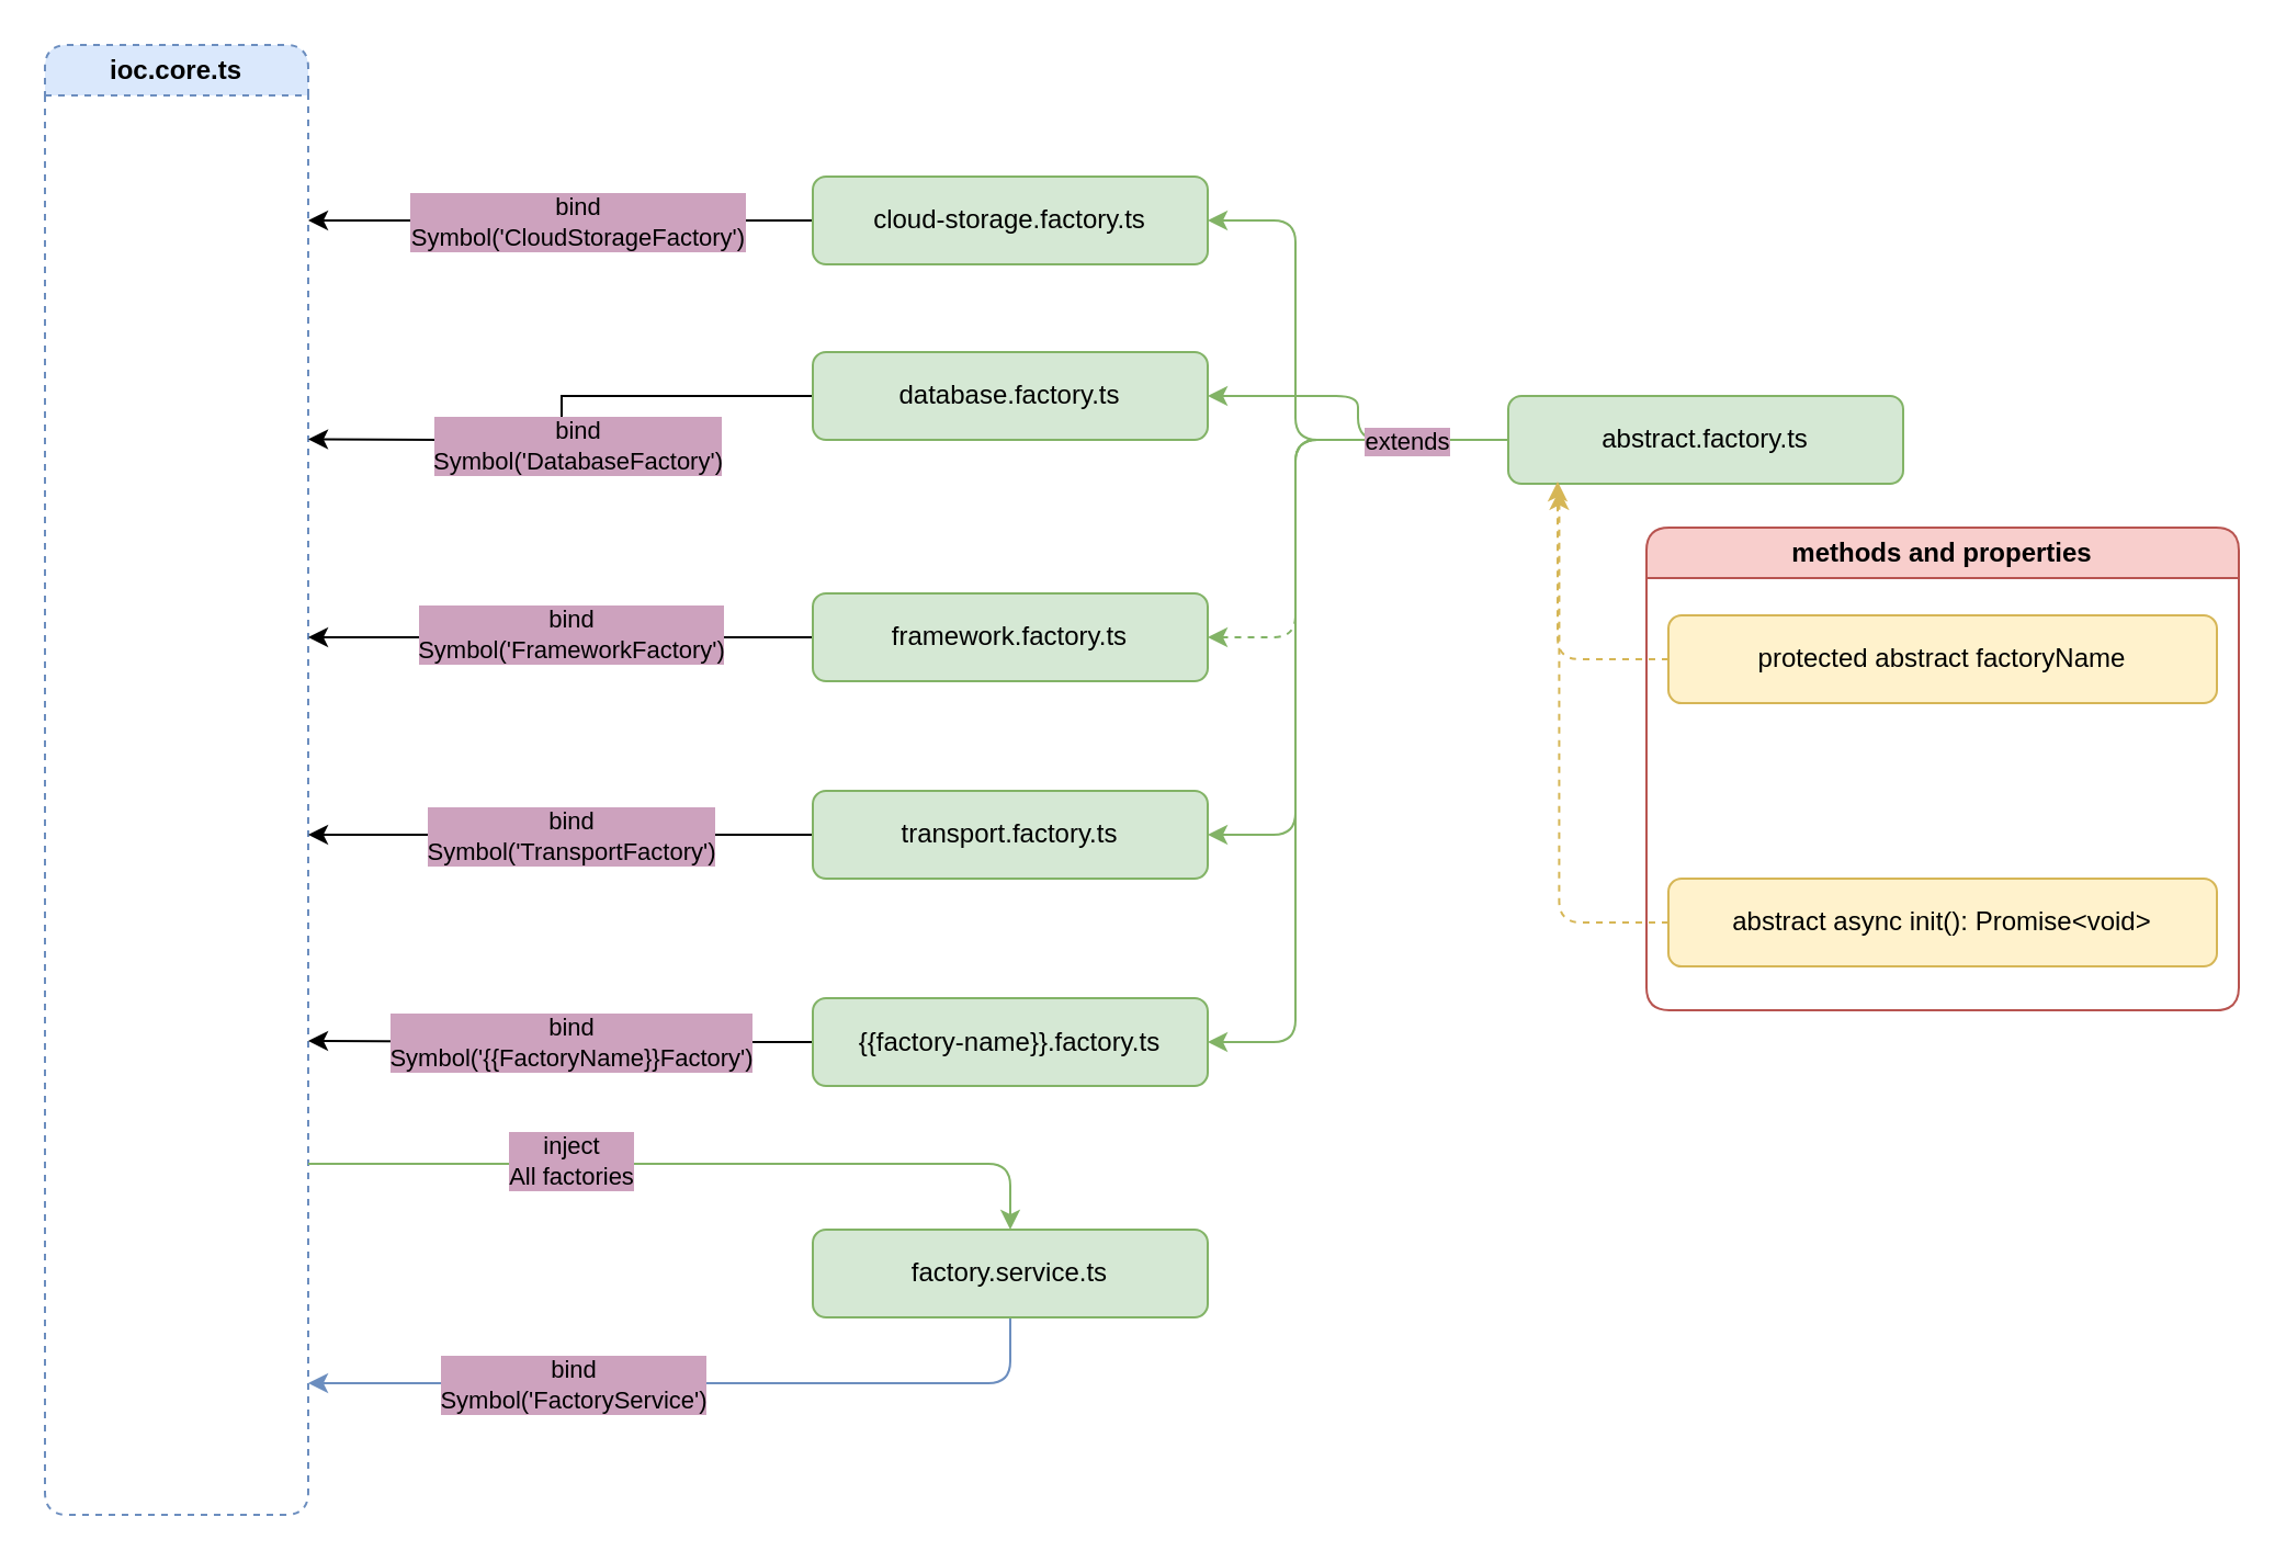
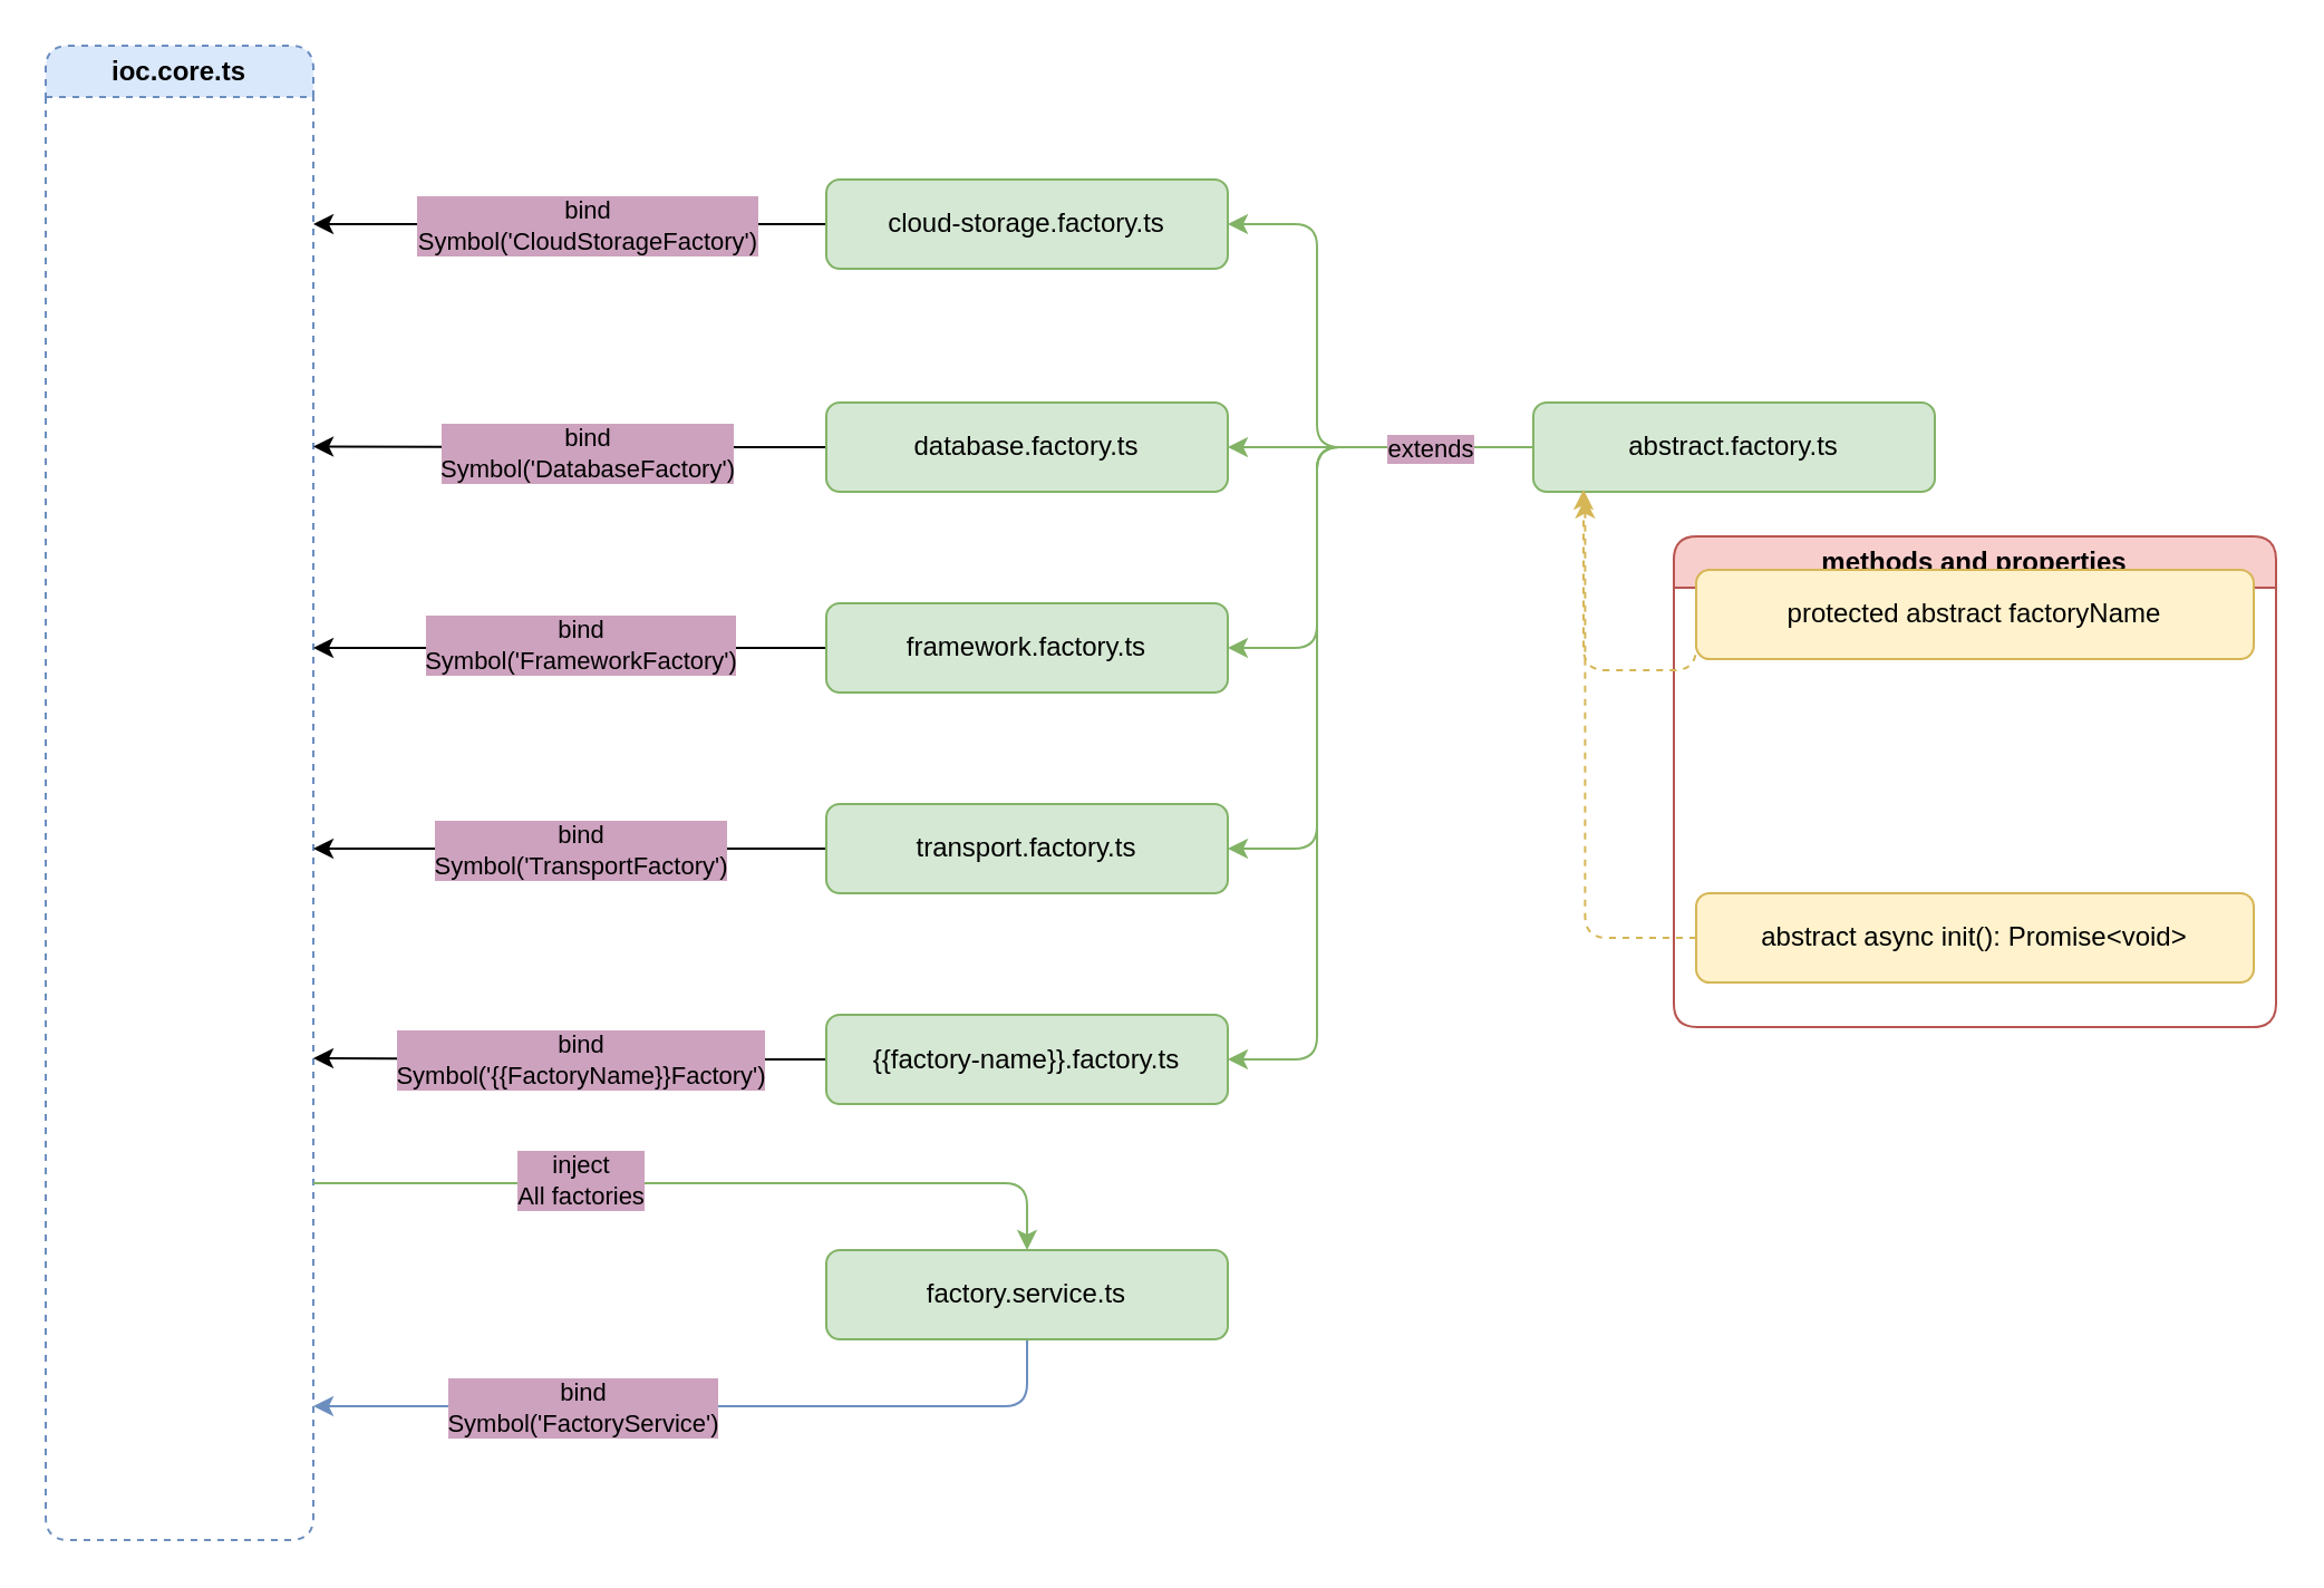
  <mxCell id="0" />
  <mxCell id="1" parent="0" />
  <mxCell id="2" value="ioc.core.ts" style="swimlane;whiteSpace=wrap;html=1;rounded=1;dashed=1;fillColor=#dae8fc;strokeColor=#6c8ebf;" vertex="1" parent="1"><mxGeometry x="20" y="20" width="120" height="670" as="geometry" /></mxCell>
  <mxCell id="3" style="edgeStyle=orthogonalEdgeStyle;rounded=0;orthogonalLoop=1;jettySize=auto;html=1;" edge="1" parent="1" source="5"><mxGeometry relative="1" as="geometry"><mxPoint x="140" y="100" as="targetPoint" /></mxGeometry></mxCell>
  <mxCell id="4" value="bind&lt;br&gt;Symbol('CloudStorageFactory')" style="edgeLabel;html=1;align=center;verticalAlign=middle;resizable=0;points=[];labelBackgroundColor=#CDA2BE;" vertex="1" connectable="0" parent="3"><mxGeometry x="-0.066" relative="1" as="geometry"><mxPoint as="offset" /></mxGeometry></mxCell>
  <mxCell id="5" value="cloud-storage.factory.ts" style="rounded=1;whiteSpace=wrap;html=1;fillColor=#d5e8d4;strokeColor=#82b366;" vertex="1" parent="1"><mxGeometry x="370" y="80" width="180" height="40" as="geometry" /></mxCell>
  <mxCell id="6" style="edgeStyle=orthogonalEdgeStyle;rounded=0;orthogonalLoop=1;jettySize=auto;html=1;exitX=0;exitY=0.5;exitDx=0;exitDy=0;" edge="1" parent="1" source="7"><mxGeometry relative="1" as="geometry"><mxPoint x="140" y="199.714" as="targetPoint" /></mxGeometry></mxCell>
- <mxCell id="7" value="database.factory.ts" style="rounded=1;whiteSpace=wrap;html=1;fillColor=#d5e8d4;strokeColor=#82b366;" vertex="1" parent="1"><mxGeometry x="370" y="160" width="180" height="40" as="geometry" /></mxCell>
+ <mxCell id="7" value="database.factory.ts" style="rounded=1;whiteSpace=wrap;html=1;fillColor=#d5e8d4;strokeColor=#82b366;" vertex="1" parent="1"><mxGeometry x="370" y="180" width="180" height="40" as="geometry" /></mxCell>
  <mxCell id="8" style="edgeStyle=orthogonalEdgeStyle;rounded=0;orthogonalLoop=1;jettySize=auto;html=1;" edge="1" parent="1" source="10"><mxGeometry relative="1" as="geometry"><mxPoint x="140" y="290" as="targetPoint" /><Array as="points"><mxPoint x="260" y="290" /><mxPoint x="260" y="290" /></Array></mxGeometry></mxCell>
  <mxCell id="9" value="bind&lt;br&gt;Symbol('FrameworkFactory')" style="edgeLabel;html=1;align=center;verticalAlign=middle;resizable=0;points=[];labelBackgroundColor=#CDA2BE;" vertex="1" connectable="0" parent="8"><mxGeometry x="0.083" y="-2" relative="1" as="geometry"><mxPoint x="14" as="offset" /></mxGeometry></mxCell>
  <mxCell id="10" value="framework.factory.ts" style="rounded=1;whiteSpace=wrap;html=1;fillColor=#d5e8d4;strokeColor=#82b366;" vertex="1" parent="1"><mxGeometry x="370" y="270" width="180" height="40" as="geometry" /></mxCell>
  <mxCell id="11" value="bind&lt;br&gt;Symbol('DatabaseFactory')" style="edgeLabel;html=1;align=center;verticalAlign=middle;resizable=0;points=[];labelBackgroundColor=#CDA2BE;" vertex="1" connectable="0" parent="1"><mxGeometry x="259.997" y="120" as="geometry"><mxPoint x="3" y="82" as="offset" /></mxGeometry></mxCell>
  <mxCell id="12" style="edgeStyle=orthogonalEdgeStyle;rounded=1;orthogonalLoop=1;jettySize=auto;html=1;entryX=1;entryY=0.5;entryDx=0;entryDy=0;fillColor=#d5e8d4;strokeColor=#82b366;" edge="1" parent="1" source="18" target="5"><mxGeometry relative="1" as="geometry"><Array as="points"><mxPoint x="590" y="200" /><mxPoint x="590" y="100" /></Array></mxGeometry></mxCell>
  <mxCell id="13" style="edgeStyle=orthogonalEdgeStyle;rounded=1;orthogonalLoop=1;jettySize=auto;html=1;entryX=1;entryY=0.5;entryDx=0;entryDy=0;fillColor=#d5e8d4;strokeColor=#82b366;" edge="1" parent="1" source="18" target="7"><mxGeometry relative="1" as="geometry" /></mxCell>
- <mxCell id="14" style="edgeStyle=orthogonalEdgeStyle;rounded=1;orthogonalLoop=1;jettySize=auto;html=1;entryX=1;entryY=0.5;entryDx=0;entryDy=0;fillColor=#d5e8d4;strokeColor=#82b366;dashed=1;" edge="1" parent="1" source="18" target="10"><mxGeometry relative="1" as="geometry"><Array as="points"><mxPoint x="590" y="200" /><mxPoint x="590" y="290" /></Array></mxGeometry></mxCell>
+ <mxCell id="14" style="edgeStyle=orthogonalEdgeStyle;rounded=1;orthogonalLoop=1;jettySize=auto;html=1;entryX=1;entryY=0.5;entryDx=0;entryDy=0;fillColor=#d5e8d4;strokeColor=#82b366;" edge="1" parent="1" source="18" target="10"><mxGeometry relative="1" as="geometry"><Array as="points"><mxPoint x="590" y="200" /><mxPoint x="590" y="290" /></Array></mxGeometry></mxCell>
  <mxCell id="15" style="edgeStyle=orthogonalEdgeStyle;rounded=1;orthogonalLoop=1;jettySize=auto;html=1;entryX=1;entryY=0.5;entryDx=0;entryDy=0;fillColor=#d5e8d4;strokeColor=#82b366;" edge="1" parent="1" source="18" target="28"><mxGeometry relative="1" as="geometry"><Array as="points"><mxPoint x="590" y="200" /><mxPoint x="590" y="474" /></Array></mxGeometry></mxCell>
  <mxCell id="16" style="edgeStyle=orthogonalEdgeStyle;rounded=1;orthogonalLoop=1;jettySize=auto;html=1;entryX=1;entryY=0.5;entryDx=0;entryDy=0;fillColor=#d5e8d4;strokeColor=#82b366;" edge="1" parent="1" source="18" target="24"><mxGeometry relative="1" as="geometry"><Array as="points"><mxPoint x="590" y="200" /><mxPoint x="590" y="380" /></Array></mxGeometry></mxCell>
  <mxCell id="17" value="extends" style="edgeLabel;html=1;align=center;verticalAlign=middle;resizable=0;points=[];labelBackgroundColor=#CDA2BE;" vertex="1" connectable="0" parent="16"><mxGeometry x="-0.762" y="-2" relative="1" as="geometry"><mxPoint x="-9" y="2" as="offset" /></mxGeometry></mxCell>
  <mxCell id="18" value="abstract.factory.ts" style="rounded=1;whiteSpace=wrap;html=1;fillColor=#d5e8d4;strokeColor=#82b366;" vertex="1" parent="1"><mxGeometry x="687" y="180" width="180" height="40" as="geometry" /></mxCell>
  <mxCell id="19" value="methods and properties" style="swimlane;whiteSpace=wrap;html=1;fillColor=#f8cecc;strokeColor=#b85450;rounded=1;" vertex="1" parent="1"><mxGeometry x="750" y="240" width="270" height="220" as="geometry" /></mxCell>
- <mxCell id="20" value="protected abstract factoryName" style="rounded=1;whiteSpace=wrap;html=1;fillColor=#fff2cc;strokeColor=#d6b656;" vertex="1" parent="19"><mxGeometry x="10" y="40" width="250" height="40" as="geometry" /></mxCell>
+ <mxCell id="20" value="protected abstract factoryName" style="rounded=1;whiteSpace=wrap;html=1;fillColor=#fff2cc;strokeColor=#d6b656;" vertex="1" parent="19"><mxGeometry x="10" y="15" width="250" height="40" as="geometry" /></mxCell>
  <mxCell id="21" value="abstract async init(): Promise&amp;lt;void&amp;gt;" style="rounded=1;whiteSpace=wrap;html=1;fillColor=#fff2cc;strokeColor=#d6b656;" vertex="1" parent="19"><mxGeometry x="10" y="160" width="250" height="40" as="geometry" /></mxCell>
  <mxCell id="22" style="edgeStyle=orthogonalEdgeStyle;rounded=1;orthogonalLoop=1;jettySize=auto;html=1;exitX=0;exitY=0.5;exitDx=0;exitDy=0;fillColor=#fff2cc;strokeColor=#d6b656;dashed=1;entryX=0.125;entryY=0.975;entryDx=0;entryDy=0;entryPerimeter=0;" edge="1" parent="1" source="20" target="18"><mxGeometry relative="1" as="geometry"><mxPoint x="710" y="230" as="targetPoint" /><Array as="points"><mxPoint x="710" y="300" /><mxPoint x="710" y="219" /></Array></mxGeometry></mxCell>
  <mxCell id="23" style="edgeStyle=orthogonalEdgeStyle;rounded=0;orthogonalLoop=1;jettySize=auto;html=1;" edge="1" parent="1" source="24"><mxGeometry relative="1" as="geometry"><mxPoint x="140" y="380" as="targetPoint" /></mxGeometry></mxCell>
  <mxCell id="24" value="transport.factory.ts" style="rounded=1;whiteSpace=wrap;html=1;fillColor=#d5e8d4;strokeColor=#82b366;" vertex="1" parent="1"><mxGeometry x="370" y="360" width="180" height="40" as="geometry" /></mxCell>
  <mxCell id="25" value="bind&lt;br&gt;Symbol('TransportFactory')" style="edgeLabel;html=1;align=center;verticalAlign=middle;resizable=0;points=[];labelBackgroundColor=#CDA2BE;" vertex="1" connectable="0" parent="1"><mxGeometry x="259.995" y="380" as="geometry" /></mxCell>
  <mxCell id="26" style="edgeStyle=orthogonalEdgeStyle;rounded=1;orthogonalLoop=1;jettySize=auto;html=1;entryX=0.129;entryY=1.071;entryDx=0;entryDy=0;entryPerimeter=0;exitX=0;exitY=0.5;exitDx=0;exitDy=0;fillColor=#fff2cc;strokeColor=#d6b656;dashed=1;" edge="1" parent="1" source="21" target="18"><mxGeometry relative="1" as="geometry" /></mxCell>
  <mxCell id="27" style="edgeStyle=orthogonalEdgeStyle;rounded=0;orthogonalLoop=1;jettySize=auto;html=1;" edge="1" parent="1" source="28"><mxGeometry relative="1" as="geometry"><mxPoint x="140" y="474" as="targetPoint" /><Array as="points"><mxPoint x="255" y="474" /><mxPoint x="140" y="474" /></Array></mxGeometry></mxCell>
  <mxCell id="28" value="{{factory-name}}.factory.ts" style="rounded=1;whiteSpace=wrap;html=1;fillColor=#d5e8d4;strokeColor=#82b366;" vertex="1" parent="1"><mxGeometry x="370" y="454.5" width="180" height="40" as="geometry" /></mxCell>
  <mxCell id="29" value="bind&lt;br&gt;Symbol('{{FactoryName}}Factory')" style="edgeLabel;html=1;align=center;verticalAlign=middle;resizable=0;points=[];labelBackgroundColor=#CDA2BE;" vertex="1" connectable="0" parent="1"><mxGeometry x="259.995" y="474.5" as="geometry" /></mxCell>
  <mxCell id="30" style="edgeStyle=orthogonalEdgeStyle;rounded=1;orthogonalLoop=1;jettySize=auto;html=1;entryX=0.5;entryY=0;entryDx=0;entryDy=0;fillColor=#d5e8d4;strokeColor=#82b366;" edge="1" parent="1" target="34"><mxGeometry relative="1" as="geometry"><mxPoint x="140" y="530" as="sourcePoint" /><Array as="points"><mxPoint x="140" y="530" /><mxPoint x="460" y="530" /></Array></mxGeometry></mxCell>
  <mxCell id="31" value="inject&lt;br&gt;All factories" style="edgeLabel;html=1;align=center;verticalAlign=middle;resizable=0;points=[];labelBackgroundColor=#CDA2BE;" vertex="1" connectable="0" parent="30"><mxGeometry x="-0.187" y="2" relative="1" as="geometry"><mxPoint x="-23" as="offset" /></mxGeometry></mxCell>
  <mxCell id="32" style="edgeStyle=orthogonalEdgeStyle;rounded=1;orthogonalLoop=1;jettySize=auto;html=1;exitX=0.5;exitY=1;exitDx=0;exitDy=0;fillColor=#dae8fc;strokeColor=#6c8ebf;" edge="1" parent="1" source="34"><mxGeometry relative="1" as="geometry"><mxPoint x="140" y="630" as="targetPoint" /><Array as="points"><mxPoint x="460" y="630" /><mxPoint x="140" y="630" /></Array></mxGeometry></mxCell>
  <mxCell id="33" value="bind&lt;br&gt;Symbol('FactoryService')" style="edgeLabel;html=1;align=center;verticalAlign=middle;resizable=0;points=[];labelBackgroundColor=#CDA2BE;" vertex="1" connectable="0" parent="32"><mxGeometry x="0.337" y="4" relative="1" as="geometry"><mxPoint x="4" y="-4" as="offset" /></mxGeometry></mxCell>
  <mxCell id="34" value="factory.service.ts" style="rounded=1;whiteSpace=wrap;html=1;fillColor=#d5e8d4;strokeColor=#82b366;" vertex="1" parent="1"><mxGeometry x="370" y="560" width="180" height="40" as="geometry" /></mxCell>
